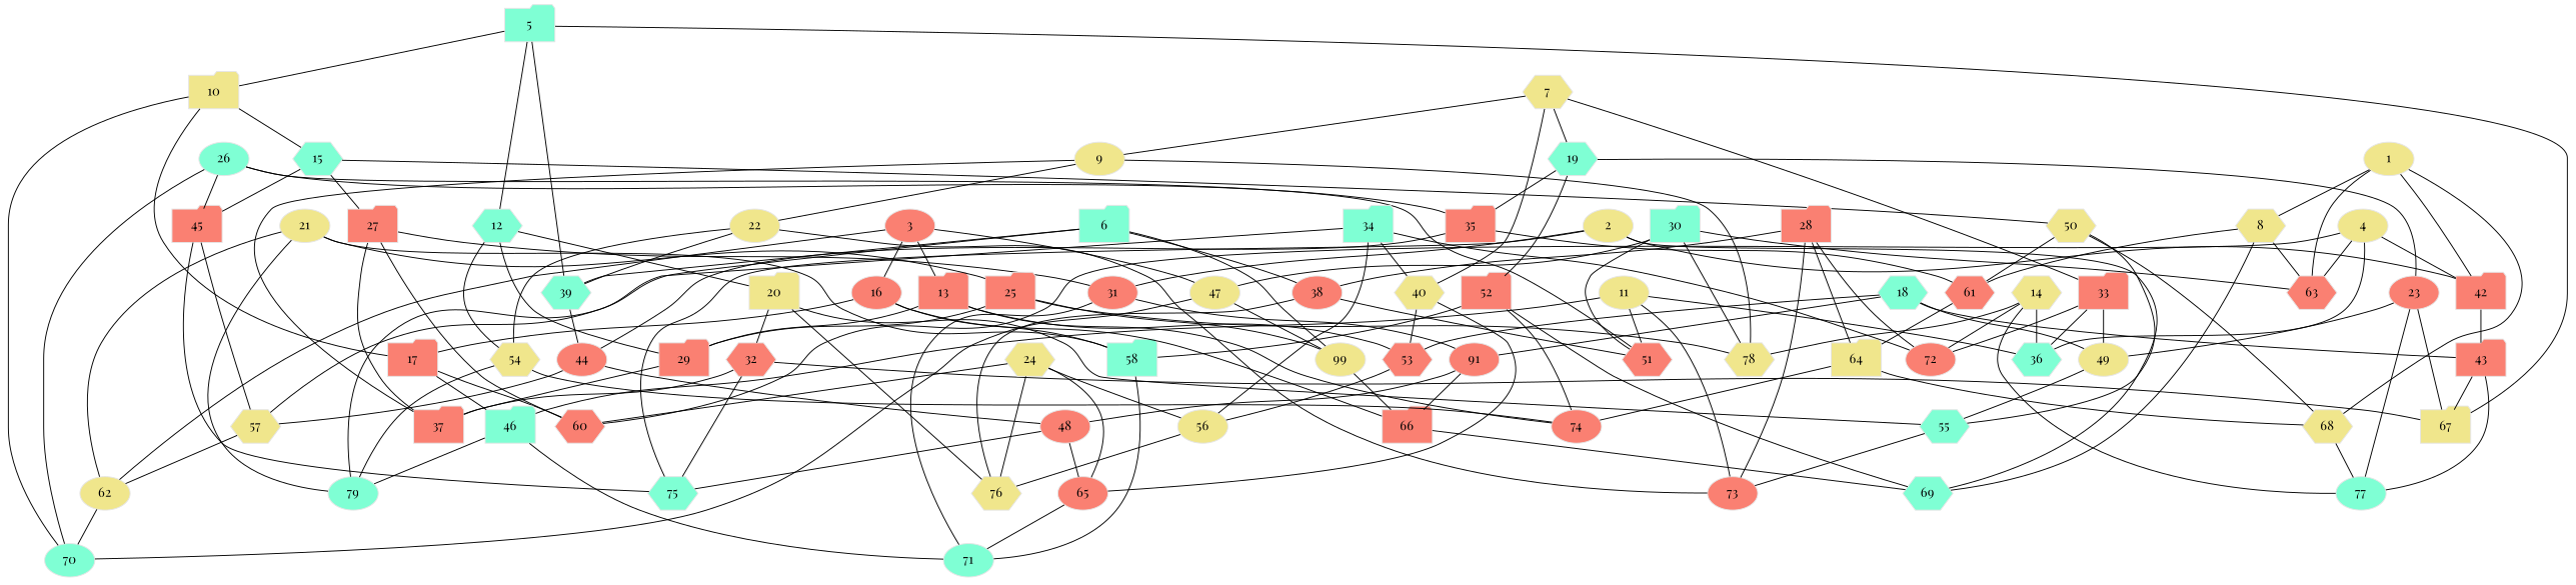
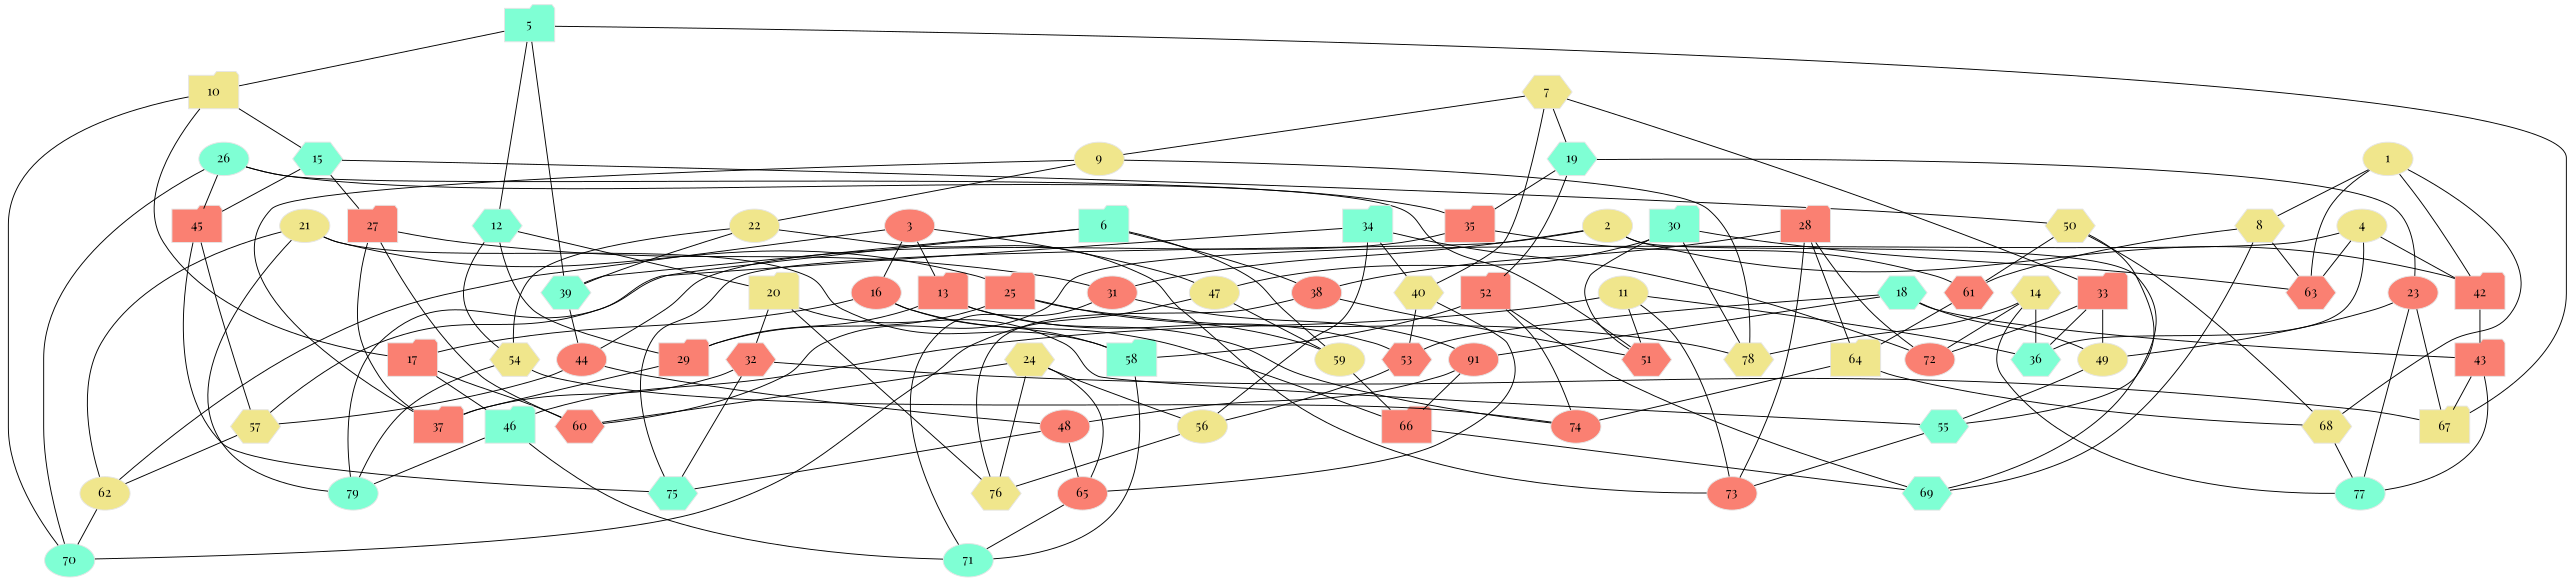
  graph {
    fontname="Playfair Display"
    node [color=gray90 fillcolor=salmon fontname="Playfair Display" shape=ellipse style=filled]
    edge [fontname="Playfair Display"]
    1 [fillcolor=khaki]
    8 [fillcolor=khaki shape=hexagon]
    42 [shape=folder]
    63 [shape=hexagon]
    68 [fillcolor=khaki shape=hexagon]
    69 [fillcolor=aquamarine shape=hexagon]
    61 [shape=hexagon]
    43 [shape=folder]
    77 [fillcolor=aquamarine]
    2 [fillcolor=khaki]
    31
    75 [fillcolor=aquamarine shape=hexagon]
    n13 [label=91]
    71 [fillcolor=aquamarine]
    13 [shape=folder]
    3
    16
    47 [fillcolor=khaki]
    62 [fillcolor=khaki]
    29 [shape=folder]
    53 [shape=hexagon]
    74
    17 [shape=folder]
    58 [fillcolor=aquamarine shape=folder]
    66 [shape=folder]
-   59 [fillcolor=khaki label=99]
+   59 [fillcolor=khaki]
    70 [fillcolor=aquamarine]
    4 [fillcolor=khaki]
    36 [fillcolor=aquamarine shape=hexagon]
    60 [shape=hexagon]
    5 [fillcolor=aquamarine shape=folder]
    10 [fillcolor=khaki shape=folder]
    12 [fillcolor=aquamarine shape=hexagon]
    39 [fillcolor=aquamarine shape=hexagon]
    67 [fillcolor=khaki shape=folder]
    15 [fillcolor=aquamarine shape=hexagon]
    20 [fillcolor=khaki shape=folder]
    54 [fillcolor=khaki shape=hexagon]
    44
    6 [fillcolor=aquamarine shape=folder]
    38
    79 [fillcolor=aquamarine]
    51 [shape=hexagon]
    76 [fillcolor=khaki shape=hexagon]
    7 [fillcolor=khaki shape=hexagon]
    9 [fillcolor=khaki]
    19 [fillcolor=aquamarine shape=hexagon]
    33 [shape=folder]
    40 [fillcolor=khaki shape=hexagon]
    22 [fillcolor=khaki]
    37 [shape=folder]
    78 [fillcolor=khaki shape=hexagon]
    23
    35 [shape=folder]
    52 [shape=folder]
    72
    49 [fillcolor=khaki]
    65
    64 [fillcolor=khaki shape=folder]
    73
    27 [shape=folder]
    45 [shape=folder]
    50 [fillcolor=khaki shape=hexagon]
    46 [fillcolor=aquamarine shape=folder]
    11 [fillcolor=khaki]
    32 [shape=hexagon]
    55 [fillcolor=aquamarine shape=hexagon]
    56 [fillcolor=khaki]
    14 [fillcolor=khaki shape=hexagon]
    57 [fillcolor=khaki shape=hexagon]
    18 [fillcolor=aquamarine shape=hexagon]
    48
    21 [fillcolor=khaki]
    25 [shape=folder]
    24 [fillcolor=khaki shape=hexagon]
    26 [fillcolor=aquamarine]
    28 [shape=folder]
    30 [fillcolor=aquamarine shape=folder]
    34 [fillcolor=aquamarine shape=folder]
    1 -- 8
    1 -- 42
    1 -- 63
    1 -- 68
    8 -- 63
    8 -- 69
    8 -- 61
    42 -- 43
    68 -- 77
    61 -- 64
    43 -- 77
    43 -- 67
    2 -- 42
    2 -- 69
    2 -- 31
    2 -- 75
    31 -- n13
    31 -- 71
    n13 -- 66
    n13 -- 48
    13 -- 29
    13 -- 53
    13 -- 74
    3 -- 13
    3 -- 16
    3 -- 47
    3 -- 62
    16 -- 17
    16 -- 58
    16 -- 66
    47 -- 59
    47 -- 70
    62 -- 70
    29 -- 37
    53 -- 56
    17 -- 60
    17 -- 46
    58 -- 71
    66 -- 69
    59 -- 66
    4 -- 42
    4 -- 63
    4 -- 36
    4 -- 60
    5 -- 10
    5 -- 12
    5 -- 39
    5 -- 67
    10 -- 17
    10 -- 70
    10 -- 15
    12 -- 29
    12 -- 20
    12 -- 54
    39 -- 44
    15 -- 27
    15 -- 45
    15 -- 50
    20 -- 76
    20 -- 32
    20 -- 55
    54 -- 74
    54 -- 79
    44 -- 57
    44 -- 48
    6 -- 59
    6 -- 39
    6 -- 38
    6 -- 79
    38 -- 51
    38 -- 76
    7 -- 9
    7 -- 19
    7 -- 33
    7 -- 40
    9 -- 22
    9 -- 37
    9 -- 78
    19 -- 23
    19 -- 35
    19 -- 52
    33 -- 36
    33 -- 72
    33 -- 49
    40 -- 53
    40 -- 65
    22 -- 39
    22 -- 54
    22 -- 73
    23 -- 77
    23 -- 67
    23 -- 49
    35 -- 61
    35 -- 44
    52 -- 69
    52 -- 74
    52 -- 58
    49 -- 55
    65 -- 71
    64 -- 68
    64 -- 74
    27 -- 31
    27 -- 60
    27 -- 37
    45 -- 75
    45 -- 57
    50 -- 68
    50 -- 61
    50 -- 55
    46 -- 71
    46 -- 79
    11 -- 36
    11 -- 51
    11 -- 73
    11 -- 46
    32 -- 75
    32 -- 67
    32 -- 37
    55 -- 73
    56 -- 76
    14 -- 77
    14 -- 36
    14 -- 78
    14 -- 72
    57 -- 62
    18 -- 43
    18 -- n13
    18 -- 53
    18 -- 49
    48 -- 75
    48 -- 65
    21 -- 62
    21 -- 58
    21 -- 79
    21 -- 25
    25 -- 29
    25 -- 59
    25 -- 78
    24 -- 60
    24 -- 76
    24 -- 65
    24 -- 56
    26 -- 70
    26 -- 51
    26 -- 35
    26 -- 45
    28 -- 38
    28 -- 72
    28 -- 64
    28 -- 73
    30 -- 63
    30 -- 47
    30 -- 51
    30 -- 78
    34 -- 40
    34 -- 72
    34 -- 56
    34 -- 57
  }
